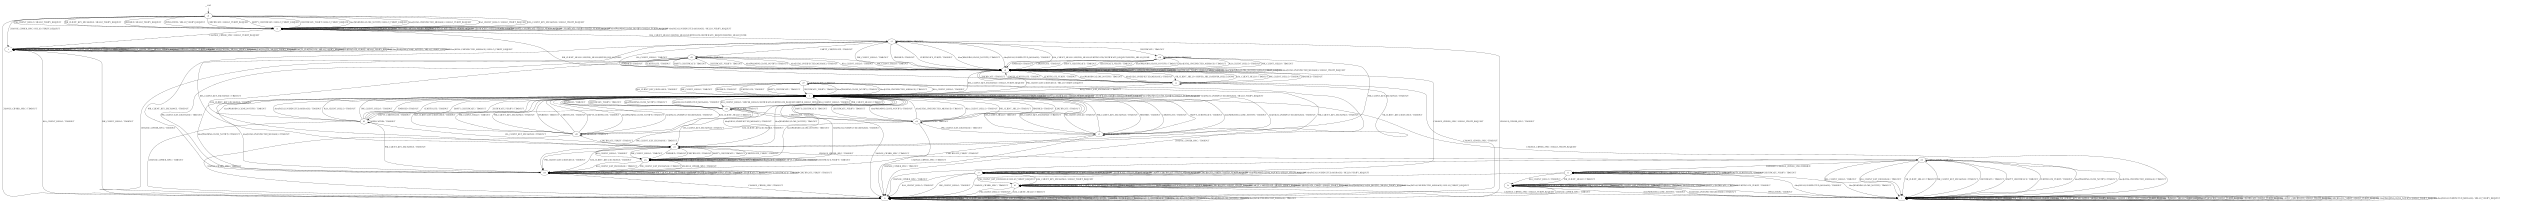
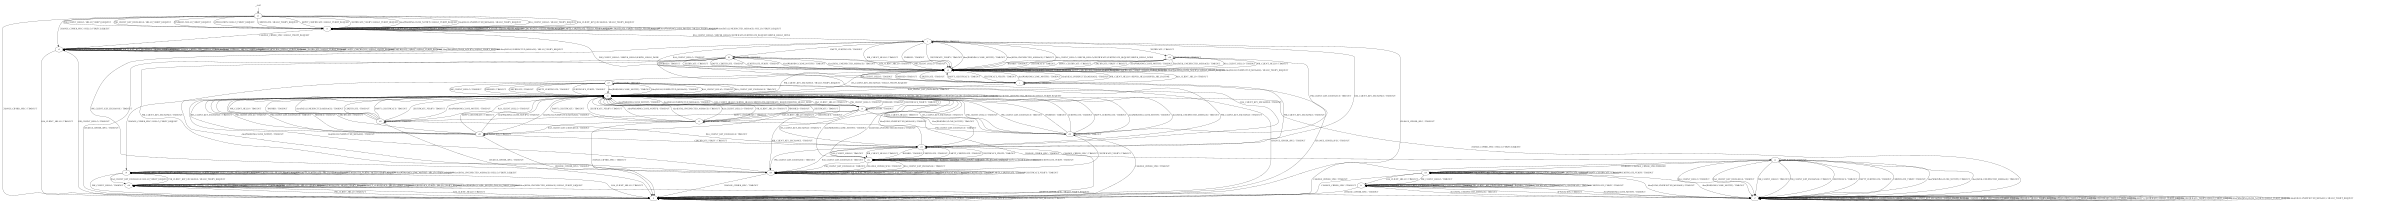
  digraph {
    fontname="EB Garamond"
    node [fontname="EB Garamond"]
    edge [fontname="EB Garamond"]
    n1 [label=s0]
    n2 [label=s1]
    n3 [label=s2]
    n4 [label=s5]
    n5 [label=s3]
    n6 [label=s4]
    n7 [label=s8]
    n8 [label=s11]
    n9 [label=s15]
    n10 [label=s18]
    n11 [label=s21]
    n12 [label=s6]
    n13 [label=s9]
    n14 [label=s12]
    n15 [label=s24]
    n16 [label=s23]
    n17 [label=s7]
    n18 [label=s16]
    n19 [label=s19]
    n20 [label=s22]
    n21 [label=s17]
    n22 [label=s10]
    n23 [label=s13]
    n24 [label=s20]
    n25 [label=s14]
    __start0 [shape=none]
    n1 -> n2 [label="RSA_CLIENT_HELLO / HELLO_VERIFY_REQUEST"]
    n1 -> n2 [label="RSA_CLIENT_KEY_EXCHANGE / HELLO_VERIFY_REQUEST"]
    n1 -> n2 [label="PSK_CLIENT_HELLO / HELLO_VERIFY_REQUEST"]
    n1 -> n2 [label="PSK_CLIENT_KEY_EXCHANGE / HELLO_VERIFY_REQUEST"]
    n1 -> n2 [label="FINISHED / HELLO_VERIFY_REQUEST"]
    n1 -> n2 [label="APPLICATION / HELLO_VERIFY_REQUEST"]
    n1 -> n2 [label="CERTIFICATE / HELLO_VERIFY_REQUEST"]
    n1 -> n2 [label="EMPTY_CERTIFICATE / HELLO_VERIFY_REQUEST"]
    n1 -> n2 [label="CERTIFICATE_VERIFY / HELLO_VERIFY_REQUEST"]
    n1 -> n2 [label="Alert(WARNING,CLOSE_NOTIFY) / HELLO_VERIFY_REQUEST"]
    n1 -> n2 [label="Alert(FATAL,UNEXPECTED_MESSAGE) / HELLO_VERIFY_REQUEST"]
    n1 -> n3 [label="CHANGE_CIPHER_SPEC / HELLO_VERIFY_REQUEST"]
    n1 -> n4 [label="CHANGE_CIPHER_SPEC / TIMEOUT"]
    n2 -> n2 [label="RSA_CLIENT_KEY_EXCHANGE / HELLO_VERIFY_REQUEST"]
    n2 -> n2 [label="PSK_CLIENT_KEY_EXCHANGE / HELLO_VERIFY_REQUEST"]
    n2 -> n2 [label="FINISHED / HELLO_VERIFY_REQUEST"]
    n2 -> n2 [label="APPLICATION / HELLO_VERIFY_REQUEST"]
    n2 -> n2 [label="CERTIFICATE / HELLO_VERIFY_REQUEST"]
    n2 -> n2 [label="EMPTY_CERTIFICATE / HELLO_VERIFY_REQUEST"]
    n2 -> n2 [label="CERTIFICATE_VERIFY / HELLO_VERIFY_REQUEST"]
    n2 -> n2 [label="Alert(WARNING,CLOSE_NOTIFY) / HELLO_VERIFY_REQUEST"]
    n2 -> n2 [label="Alert(FATAL,UNEXPECTED_MESSAGE) / HELLO_VERIFY_REQUEST"]
    n2 -> n3 [label="CHANGE_CIPHER_SPEC / HELLO_VERIFY_REQUEST"]
    n2 -> n5 [label="RSA_CLIENT_HELLO / SERVER_HELLO,CERTIFICATE,CERTIFICATE_REQUEST,SERVER_HELLO_DONE"]
    n2 -> n6 [label="PSK_CLIENT_HELLO / SERVER_HELLO,SERVER_HELLO_DONE"]
    n3 -> n3 [label="RSA_CLIENT_KEY_EXCHANGE / HELLO_VERIFY_REQUEST"]
    n3 -> n3 [label="PSK_CLIENT_KEY_EXCHANGE / HELLO_VERIFY_REQUEST"]
    n3 -> n3 [label="CHANGE_CIPHER_SPEC / HELLO_VERIFY_REQUEST"]
    n3 -> n3 [label="FINISHED / HELLO_VERIFY_REQUEST"]
    n3 -> n3 [label="APPLICATION / HELLO_VERIFY_REQUEST"]
    n3 -> n3 [label="CERTIFICATE / HELLO_VERIFY_REQUEST"]
    n3 -> n3 [label="EMPTY_CERTIFICATE / HELLO_VERIFY_REQUEST"]
    n3 -> n3 [label="CERTIFICATE_VERIFY / HELLO_VERIFY_REQUEST"]
    n3 -> n3 [label="Alert(WARNING,CLOSE_NOTIFY) / HELLO_VERIFY_REQUEST"]
    n3 -> n3 [label="Alert(FATAL,UNEXPECTED_MESSAGE) / HELLO_VERIFY_REQUEST"]
    n3 -> n4 [label="RSA_CLIENT_HELLO / TIMEOUT"]
    n3 -> n4 [label="PSK_CLIENT_HELLO / TIMEOUT"]
    n4 -> n4 [label="RSA_CLIENT_HELLO / TIMEOUT"]
    n4 -> n4 [label="RSA_CLIENT_KEY_EXCHANGE / TIMEOUT"]
    n4 -> n4 [label="PSK_CLIENT_HELLO / TIMEOUT"]
    n4 -> n4 [label="PSK_CLIENT_KEY_EXCHANGE / TIMEOUT"]
    n4 -> n4 [label="CHANGE_CIPHER_SPEC / TIMEOUT"]
    n4 -> n4 [label="FINISHED / TIMEOUT"]
    n4 -> n4 [label="APPLICATION / TIMEOUT"]
    n4 -> n4 [label="CERTIFICATE / TIMEOUT"]
    n4 -> n4 [label="EMPTY_CERTIFICATE / TIMEOUT"]
    n4 -> n4 [label="CERTIFICATE_VERIFY / TIMEOUT"]
    n4 -> n4 [label="Alert(WARNING,CLOSE_NOTIFY) / TIMEOUT"]
    n4 -> n4 [label="Alert(FATAL,UNEXPECTED_MESSAGE) / TIMEOUT"]
    n5 -> n4 [label="CHANGE_CIPHER_SPEC / TIMEOUT"]
    n5 -> n5 [label="APPLICATION / TIMEOUT"]
    n5 -> n7 [label="RSA_CLIENT_HELLO / TIMEOUT"]
    n5 -> n7 [label="PSK_CLIENT_HELLO / TIMEOUT"]
    n5 -> n7 [label="FINISHED / TIMEOUT"]
    n5 -> n7 [label="CERTIFICATE_VERIFY / TIMEOUT"]
    n5 -> n7 [label="Alert(WARNING,CLOSE_NOTIFY) / TIMEOUT"]
    n5 -> n7 [label="Alert(FATAL,UNEXPECTED_MESSAGE) / TIMEOUT"]
    n5 -> n8 [label="RSA_CLIENT_KEY_EXCHANGE / TIMEOUT"]
    n5 -> n9 [label="PSK_CLIENT_KEY_EXCHANGE / TIMEOUT"]
    n5 -> n10 [label="CERTIFICATE / TIMEOUT"]
    n5 -> n11 [label="EMPTY_CERTIFICATE / TIMEOUT"]
    n6 -> n4 [label="CHANGE_CIPHER_SPEC / TIMEOUT"]
    n6 -> n6 [label="APPLICATION / TIMEOUT"]
    n6 -> n7 [label="RSA_CLIENT_HELLO / TIMEOUT"]
    n6 -> n7 [label="PSK_CLIENT_HELLO / TIMEOUT"]
    n6 -> n7 [label="FINISHED / TIMEOUT"]
    n6 -> n7 [label="CERTIFICATE / TIMEOUT"]
    n6 -> n7 [label="EMPTY_CERTIFICATE / TIMEOUT"]
    n6 -> n7 [label="CERTIFICATE_VERIFY / TIMEOUT"]
    n6 -> n7 [label="Alert(WARNING,CLOSE_NOTIFY) / TIMEOUT"]
    n6 -> n7 [label="Alert(FATAL,UNEXPECTED_MESSAGE) / TIMEOUT"]
    n6 -> n8 [label="PSK_CLIENT_KEY_EXCHANGE / TIMEOUT"]
    n6 -> n12 [label="RSA_CLIENT_KEY_EXCHANGE / TIMEOUT"]
    n7 -> n5 [label="RSA_CLIENT_HELLO / SERVER_HELLO,CERTIFICATE,CERTIFICATE_REQUEST,SERVER_HELLO_DONE"]
    n7 -> n6 [label="PSK_CLIENT_HELLO / SERVER_HELLO,SERVER_HELLO_DONE"]
    n7 -> n7 [label="FINISHED / HELLO_VERIFY_REQUEST"]
    n7 -> n7 [label="APPLICATION / HELLO_VERIFY_REQUEST"]
    n7 -> n7 [label="CERTIFICATE / HELLO_VERIFY_REQUEST"]
    n7 -> n7 [label="EMPTY_CERTIFICATE / HELLO_VERIFY_REQUEST"]
    n7 -> n7 [label="CERTIFICATE_VERIFY / HELLO_VERIFY_REQUEST"]
    n7 -> n7 [label="Alert(WARNING,CLOSE_NOTIFY) / HELLO_VERIFY_REQUEST"]
    n7 -> n7 [label="Alert(FATAL,UNEXPECTED_MESSAGE) / HELLO_VERIFY_REQUEST"]
    n7 -> n12 [label="RSA_CLIENT_KEY_EXCHANGE / HELLO_VERIFY_REQUEST"]
    n7 -> n12 [label="PSK_CLIENT_KEY_EXCHANGE / HELLO_VERIFY_REQUEST"]
    n7 -> n13 [label="CHANGE_CIPHER_SPEC / HELLO_VERIFY_REQUEST"]
    n8 -> n8 [label="APPLICATION / TIMEOUT"]
    n8 -> n9 [label="RSA_CLIENT_KEY_EXCHANGE / TIMEOUT"]
    n8 -> n9 [label="PSK_CLIENT_KEY_EXCHANGE / TIMEOUT"]
    n8 -> n12 [label="Alert(WARNING,CLOSE_NOTIFY) / TIMEOUT"]
    n8 -> n12 [label="Alert(FATAL,UNEXPECTED_MESSAGE) / TIMEOUT"]
    n8 -> n14 [label="CHANGE_CIPHER_SPEC / TIMEOUT"]
    n8 -> n15 [label="RSA_CLIENT_HELLO / TIMEOUT"]
    n8 -> n15 [label="PSK_CLIENT_HELLO / TIMEOUT"]
    n8 -> n15 [label="FINISHED / TIMEOUT"]
    n8 -> n15 [label="CERTIFICATE / TIMEOUT"]
    n8 -> n15 [label="EMPTY_CERTIFICATE / TIMEOUT"]
    n8 -> n15 [label="CERTIFICATE_VERIFY / TIMEOUT"]
    n9 -> n4 [label="CHANGE_CIPHER_SPEC / TIMEOUT"]
    n9 -> n9 [label="RSA_CLIENT_HELLO / TIMEOUT"]
    n9 -> n9 [label="RSA_CLIENT_KEY_EXCHANGE / TIMEOUT"]
    n9 -> n9 [label="PSK_CLIENT_HELLO / TIMEOUT"]
    n9 -> n9 [label="PSK_CLIENT_KEY_EXCHANGE / TIMEOUT"]
    n9 -> n9 [label="FINISHED / TIMEOUT"]
    n9 -> n9 [label="APPLICATION / TIMEOUT"]
    n9 -> n9 [label="CERTIFICATE / TIMEOUT"]
    n9 -> n9 [label="EMPTY_CERTIFICATE / TIMEOUT"]
    n9 -> n9 [label="CERTIFICATE_VERIFY / TIMEOUT"]
    n9 -> n12 [label="Alert(WARNING,CLOSE_NOTIFY) / TIMEOUT"]
    n9 -> n12 [label="Alert(FATAL,UNEXPECTED_MESSAGE) / TIMEOUT"]
    n10 -> n7 [label="RSA_CLIENT_HELLO / TIMEOUT"]
    n10 -> n7 [label="PSK_CLIENT_HELLO / TIMEOUT"]
    n10 -> n7 [label="FINISHED / TIMEOUT"]
    n10 -> n7 [label="CERTIFICATE / TIMEOUT"]
    n10 -> n7 [label="EMPTY_CERTIFICATE / TIMEOUT"]
    n10 -> n7 [label="CERTIFICATE_VERIFY / TIMEOUT"]
    n10 -> n7 [label="Alert(WARNING,CLOSE_NOTIFY) / TIMEOUT"]
    n10 -> n7 [label="Alert(FATAL,UNEXPECTED_MESSAGE) / TIMEOUT"]
    n10 -> n10 [label="APPLICATION / TIMEOUT"]
    n10 -> n16 [label="PSK_CLIENT_KEY_EXCHANGE / TIMEOUT"]
    n11 -> n4 [label="CHANGE_CIPHER_SPEC / TIMEOUT"]
    n11 -> n7 [label="RSA_CLIENT_HELLO / TIMEOUT"]
    n11 -> n7 [label="PSK_CLIENT_HELLO / TIMEOUT"]
    n11 -> n7 [label="FINISHED / TIMEOUT"]
    n11 -> n7 [label="CERTIFICATE / TIMEOUT"]
    n11 -> n7 [label="EMPTY_CERTIFICATE / TIMEOUT"]
    n11 -> n7 [label="CERTIFICATE_VERIFY / TIMEOUT"]
    n11 -> n7 [label="Alert(WARNING,CLOSE_NOTIFY) / TIMEOUT"]
    n11 -> n7 [label="Alert(FATAL,UNEXPECTED_MESSAGE) / TIMEOUT"]
    n11 -> n8 [label="RSA_CLIENT_KEY_EXCHANGE / TIMEOUT"]
    n11 -> n9 [label="PSK_CLIENT_KEY_EXCHANGE / TIMEOUT"]
    n11 -> n11 [label="APPLICATION / TIMEOUT"]
    n12 -> n12 [label="RSA_CLIENT_KEY_EXCHANGE / HELLO_VERIFY_REQUEST"]
    n12 -> n12 [label="PSK_CLIENT_KEY_EXCHANGE / HELLO_VERIFY_REQUEST"]
    n12 -> n12 [label="FINISHED / HELLO_VERIFY_REQUEST"]
    n12 -> n12 [label="APPLICATION / HELLO_VERIFY_REQUEST"]
    n12 -> n12 [label="CERTIFICATE / HELLO_VERIFY_REQUEST"]
    n12 -> n12 [label="EMPTY_CERTIFICATE / HELLO_VERIFY_REQUEST"]
    n12 -> n12 [label="CERTIFICATE_VERIFY / HELLO_VERIFY_REQUEST"]
    n12 -> n12 [label="Alert(WARNING,CLOSE_NOTIFY) / HELLO_VERIFY_REQUEST"]
    n12 -> n12 [label="Alert(FATAL,UNEXPECTED_MESSAGE) / HELLO_VERIFY_REQUEST"]
    n12 -> n17 [label="CHANGE_CIPHER_SPEC / HELLO_VERIFY_REQUEST"]
    n12 -> n18 [label="RSA_CLIENT_HELLO / SERVER_HELLO,CERTIFICATE,CERTIFICATE_REQUEST,SERVER_HELLO_DONE"]
    n13 -> n4 [label="RSA_CLIENT_HELLO / TIMEOUT"]
    n13 -> n4 [label="PSK_CLIENT_HELLO / TIMEOUT"]
    n13 -> n13 [label="CHANGE_CIPHER_SPEC / HELLO_VERIFY_REQUEST"]
    n13 -> n13 [label="FINISHED / HELLO_VERIFY_REQUEST"]
    n13 -> n13 [label="APPLICATION / HELLO_VERIFY_REQUEST"]
    n13 -> n13 [label="CERTIFICATE / HELLO_VERIFY_REQUEST"]
    n13 -> n13 [label="EMPTY_CERTIFICATE / HELLO_VERIFY_REQUEST"]
    n13 -> n13 [label="CERTIFICATE_VERIFY / HELLO_VERIFY_REQUEST"]
    n13 -> n13 [label="Alert(WARNING,CLOSE_NOTIFY) / HELLO_VERIFY_REQUEST"]
    n13 -> n13 [label="Alert(FATAL,UNEXPECTED_MESSAGE) / HELLO_VERIFY_REQUEST"]
    n13 -> n22 [label="RSA_CLIENT_KEY_EXCHANGE / HELLO_VERIFY_REQUEST"]
    n13 -> n22 [label="PSK_CLIENT_KEY_EXCHANGE / HELLO_VERIFY_REQUEST"]
    n14 -> n4 [label="CHANGE_CIPHER_SPEC / TIMEOUT"]
    n14 -> n14 [label="APPLICATION / TIMEOUT"]
    n14 -> n17 [label="RSA_CLIENT_HELLO / TIMEOUT"]
    n14 -> n17 [label="RSA_CLIENT_KEY_EXCHANGE / TIMEOUT"]
    n14 -> n17 [label="PSK_CLIENT_HELLO / TIMEOUT"]
    n14 -> n17 [label="PSK_CLIENT_KEY_EXCHANGE / TIMEOUT"]
    n14 -> n17 [label="CERTIFICATE / TIMEOUT"]
    n14 -> n17 [label="EMPTY_CERTIFICATE / TIMEOUT"]
    n14 -> n17 [label="CERTIFICATE_VERIFY / TIMEOUT"]
    n14 -> n17 [label="Alert(WARNING,CLOSE_NOTIFY) / TIMEOUT"]
    n14 -> n17 [label="Alert(FATAL,UNEXPECTED_MESSAGE) / TIMEOUT"]
    n14 -> n23 [label="FINISHED / CHANGE_CIPHER_SPEC,FINISHED"]
    n15 -> n9 [label="RSA_CLIENT_KEY_EXCHANGE / TIMEOUT"]
    n15 -> n9 [label="PSK_CLIENT_KEY_EXCHANGE / TIMEOUT"]
    n15 -> n9 [label="CHANGE_CIPHER_SPEC / TIMEOUT"]
    n15 -> n12 [label="Alert(WARNING,CLOSE_NOTIFY) / TIMEOUT"]
    n15 -> n12 [label="Alert(FATAL,UNEXPECTED_MESSAGE) / TIMEOUT"]
    n15 -> n15 [label="RSA_CLIENT_HELLO / TIMEOUT"]
    n15 -> n15 [label="PSK_CLIENT_HELLO / TIMEOUT"]
    n15 -> n15 [label="FINISHED / TIMEOUT"]
    n15 -> n15 [label="APPLICATION / TIMEOUT"]
    n15 -> n15 [label="CERTIFICATE / TIMEOUT"]
    n15 -> n15 [label="EMPTY_CERTIFICATE / TIMEOUT"]
    n15 -> n15 [label="CERTIFICATE_VERIFY / TIMEOUT"]
    n16 -> n4 [label="CHANGE_CIPHER_SPEC / TIMEOUT"]
    n16 -> n9 [label="CERTIFICATE_VERIFY / TIMEOUT"]
    n16 -> n12 [label="RSA_CLIENT_HELLO / TIMEOUT"]
    n16 -> n12 [label="RSA_CLIENT_KEY_EXCHANGE / TIMEOUT"]
    n16 -> n12 [label="PSK_CLIENT_HELLO / TIMEOUT"]
    n16 -> n12 [label="PSK_CLIENT_KEY_EXCHANGE / TIMEOUT"]
    n16 -> n12 [label="FINISHED / TIMEOUT"]
    n16 -> n12 [label="CERTIFICATE / TIMEOUT"]
    n16 -> n12 [label="EMPTY_CERTIFICATE / TIMEOUT"]
    n16 -> n12 [label="Alert(WARNING,CLOSE_NOTIFY) / TIMEOUT"]
    n16 -> n12 [label="Alert(FATAL,UNEXPECTED_MESSAGE) / TIMEOUT"]
    n16 -> n16 [label="APPLICATION / TIMEOUT"]
    n17 -> n17 [label="RSA_CLIENT_HELLO / HELLO_VERIFY_REQUEST"]
    n17 -> n17 [label="RSA_CLIENT_KEY_EXCHANGE / HELLO_VERIFY_REQUEST"]
    n17 -> n17 [label="PSK_CLIENT_HELLO / HELLO_VERIFY_REQUEST"]
    n17 -> n17 [label="PSK_CLIENT_KEY_EXCHANGE / HELLO_VERIFY_REQUEST"]
    n17 -> n17 [label="CHANGE_CIPHER_SPEC / HELLO_VERIFY_REQUEST"]
    n17 -> n17 [label="FINISHED / HELLO_VERIFY_REQUEST"]
    n17 -> n17 [label="APPLICATION / HELLO_VERIFY_REQUEST"]
    n17 -> n17 [label="CERTIFICATE / HELLO_VERIFY_REQUEST"]
    n17 -> n17 [label="EMPTY_CERTIFICATE / HELLO_VERIFY_REQUEST"]
    n17 -> n17 [label="CERTIFICATE_VERIFY / HELLO_VERIFY_REQUEST"]
    n17 -> n17 [label="Alert(WARNING,CLOSE_NOTIFY) / HELLO_VERIFY_REQUEST"]
    n17 -> n17 [label="Alert(FATAL,UNEXPECTED_MESSAGE) / HELLO_VERIFY_REQUEST"]
    n18 -> n4 [label="CHANGE_CIPHER_SPEC / TIMEOUT"]
    n18 -> n8 [label="RSA_CLIENT_KEY_EXCHANGE / TIMEOUT"]
    n18 -> n9 [label="PSK_CLIENT_KEY_EXCHANGE / TIMEOUT"]
    n18 -> n12 [label="RSA_CLIENT_HELLO / TIMEOUT"]
    n18 -> n12 [label="PSK_CLIENT_HELLO / TIMEOUT"]
    n18 -> n12 [label="FINISHED / TIMEOUT"]
    n18 -> n12 [label="CERTIFICATE_VERIFY / TIMEOUT"]
    n18 -> n12 [label="Alert(WARNING,CLOSE_NOTIFY) / TIMEOUT"]
    n18 -> n12 [label="Alert(FATAL,UNEXPECTED_MESSAGE) / TIMEOUT"]
    n18 -> n18 [label="APPLICATION / TIMEOUT"]
    n18 -> n19 [label="CERTIFICATE / TIMEOUT"]
    n18 -> n20 [label="EMPTY_CERTIFICATE / TIMEOUT"]
    n19 -> n4 [label="CHANGE_CIPHER_SPEC / TIMEOUT"]
    n19 -> n12 [label="RSA_CLIENT_HELLO / TIMEOUT"]
    n19 -> n12 [label="PSK_CLIENT_HELLO / TIMEOUT"]
    n19 -> n12 [label="FINISHED / TIMEOUT"]
    n19 -> n12 [label="CERTIFICATE / TIMEOUT"]
    n19 -> n12 [label="EMPTY_CERTIFICATE / TIMEOUT"]
    n19 -> n12 [label="CERTIFICATE_VERIFY / TIMEOUT"]
    n19 -> n12 [label="Alert(WARNING,CLOSE_NOTIFY) / TIMEOUT"]
    n19 -> n12 [label="Alert(FATAL,UNEXPECTED_MESSAGE) / TIMEOUT"]
    n19 -> n16 [label="PSK_CLIENT_KEY_EXCHANGE / TIMEOUT"]
    n19 -> n19 [label="APPLICATION / TIMEOUT"]
    n19 -> n24 [label="RSA_CLIENT_KEY_EXCHANGE / TIMEOUT"]
    n20 -> n4 [label="CHANGE_CIPHER_SPEC / TIMEOUT"]
    n20 -> n8 [label="RSA_CLIENT_KEY_EXCHANGE / TIMEOUT"]
-   n20 -> n9 [label="PSK_CLIENT_KEY_EXCHANGE / TIMEOUT"]
    n20 -> n12 [label="RSA_CLIENT_HELLO / TIMEOUT"]
    n20 -> n12 [label="PSK_CLIENT_HELLO / TIMEOUT"]
    n20 -> n12 [label="FINISHED / TIMEOUT"]
    n20 -> n12 [label="CERTIFICATE / TIMEOUT"]
    n20 -> n12 [label="EMPTY_CERTIFICATE / TIMEOUT"]
    n20 -> n12 [label="CERTIFICATE_VERIFY / TIMEOUT"]
    n20 -> n12 [label="Alert(WARNING,CLOSE_NOTIFY) / TIMEOUT"]
    n20 -> n12 [label="Alert(FATAL,UNEXPECTED_MESSAGE) / TIMEOUT"]
    n20 -> n20 [label="APPLICATION / TIMEOUT"]
    n21 -> n4 [label="CHANGE_CIPHER_SPEC / TIMEOUT"]
    n21 -> n8 [label="PSK_CLIENT_KEY_EXCHANGE / TIMEOUT"]
    n21 -> n12 [label="RSA_CLIENT_HELLO / TIMEOUT"]
    n21 -> n12 [label="RSA_CLIENT_KEY_EXCHANGE / TIMEOUT"]
    n21 -> n12 [label="PSK_CLIENT_HELLO / TIMEOUT"]
    n21 -> n12 [label="FINISHED / TIMEOUT"]
    n21 -> n12 [label="CERTIFICATE / TIMEOUT"]
    n21 -> n12 [label="EMPTY_CERTIFICATE / TIMEOUT"]
    n21 -> n12 [label="CERTIFICATE_VERIFY / TIMEOUT"]
    n21 -> n12 [label="Alert(WARNING,CLOSE_NOTIFY) / TIMEOUT"]
    n21 -> n12 [label="Alert(FATAL,UNEXPECTED_MESSAGE) / TIMEOUT"]
    n21 -> n21 [label="APPLICATION / TIMEOUT"]
    n22 -> n4 [label="RSA_CLIENT_HELLO / TIMEOUT"]
    n22 -> n4 [label="PSK_CLIENT_HELLO / TIMEOUT"]
    n22 -> n17 [label="CHANGE_CIPHER_SPEC / HELLO_VERIFY_REQUEST"]
    n22 -> n22 [label="RSA_CLIENT_KEY_EXCHANGE / HELLO_VERIFY_REQUEST"]
    n22 -> n22 [label="PSK_CLIENT_KEY_EXCHANGE / HELLO_VERIFY_REQUEST"]
    n22 -> n22 [label="FINISHED / HELLO_VERIFY_REQUEST"]
    n22 -> n22 [label="APPLICATION / HELLO_VERIFY_REQUEST"]
    n22 -> n22 [label="CERTIFICATE / HELLO_VERIFY_REQUEST"]
    n22 -> n22 [label="EMPTY_CERTIFICATE / HELLO_VERIFY_REQUEST"]
    n22 -> n22 [label="CERTIFICATE_VERIFY / HELLO_VERIFY_REQUEST"]
    n22 -> n22 [label="Alert(WARNING,CLOSE_NOTIFY) / HELLO_VERIFY_REQUEST"]
    n22 -> n22 [label="Alert(FATAL,UNEXPECTED_MESSAGE) / HELLO_VERIFY_REQUEST"]
    n23 -> n4 [label="CHANGE_CIPHER_SPEC / TIMEOUT"]
    n23 -> n17 [label="Alert(WARNING,CLOSE_NOTIFY) / TIMEOUT"]
    n23 -> n17 [label="Alert(FATAL,UNEXPECTED_MESSAGE) / TIMEOUT"]
    n23 -> n23 [label="RSA_CLIENT_KEY_EXCHANGE / TIMEOUT"]
    n23 -> n23 [label="PSK_CLIENT_KEY_EXCHANGE / TIMEOUT"]
    n23 -> n23 [label="FINISHED / TIMEOUT"]
    n23 -> n23 [label="APPLICATION / APPLICATION"]
    n23 -> n23 [label="CERTIFICATE / TIMEOUT"]
    n23 -> n23 [label="EMPTY_CERTIFICATE / TIMEOUT"]
    n23 -> n23 [label="CERTIFICATE_VERIFY / TIMEOUT"]
    n23 -> n25 [label="RSA_CLIENT_HELLO / TIMEOUT"]
    n23 -> n25 [label="PSK_CLIENT_HELLO / TIMEOUT"]
    n24 -> n4 [label="CHANGE_CIPHER_SPEC / TIMEOUT"]
    n24 -> n8 [label="CERTIFICATE_VERIFY / TIMEOUT"]
    n24 -> n12 [label="RSA_CLIENT_HELLO / TIMEOUT"]
    n24 -> n12 [label="RSA_CLIENT_KEY_EXCHANGE / TIMEOUT"]
    n24 -> n12 [label="PSK_CLIENT_HELLO / TIMEOUT"]
    n24 -> n12 [label="PSK_CLIENT_KEY_EXCHANGE / TIMEOUT"]
    n24 -> n12 [label="FINISHED / TIMEOUT"]
    n24 -> n12 [label="CERTIFICATE / TIMEOUT"]
    n24 -> n12 [label="EMPTY_CERTIFICATE / TIMEOUT"]
    n24 -> n12 [label="Alert(WARNING,CLOSE_NOTIFY) / TIMEOUT"]
    n24 -> n12 [label="Alert(FATAL,UNEXPECTED_MESSAGE) / TIMEOUT"]
    n24 -> n24 [label="APPLICATION / TIMEOUT"]
    n25 -> n4 [label="CHANGE_CIPHER_SPEC / TIMEOUT"]
    n25 -> n17 [label="APPLICATION / TIMEOUT"]
    n25 -> n17 [label="Alert(WARNING,CLOSE_NOTIFY) / TIMEOUT"]
    n25 -> n17 [label="Alert(FATAL,UNEXPECTED_MESSAGE) / TIMEOUT"]
    n25 -> n25 [label="RSA_CLIENT_HELLO / TIMEOUT"]
    n25 -> n25 [label="RSA_CLIENT_KEY_EXCHANGE / TIMEOUT"]
    n25 -> n25 [label="PSK_CLIENT_HELLO / TIMEOUT"]
    n25 -> n25 [label="PSK_CLIENT_KEY_EXCHANGE / TIMEOUT"]
    n25 -> n25 [label="FINISHED / TIMEOUT"]
    n25 -> n25 [label="CERTIFICATE / TIMEOUT"]
    n25 -> n25 [label="EMPTY_CERTIFICATE / TIMEOUT"]
    n25 -> n25 [label="CERTIFICATE_VERIFY / TIMEOUT"]
    __start0 -> n1
  }
